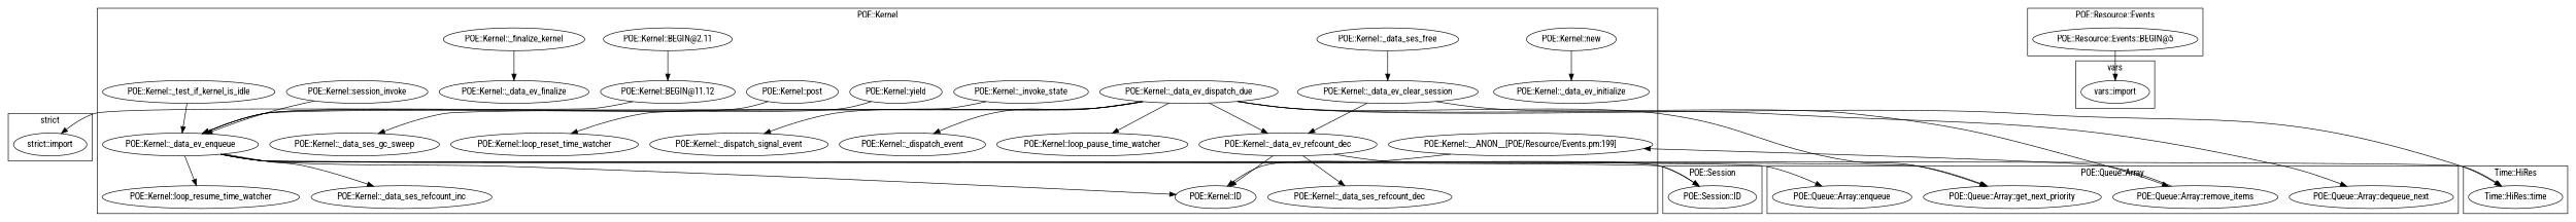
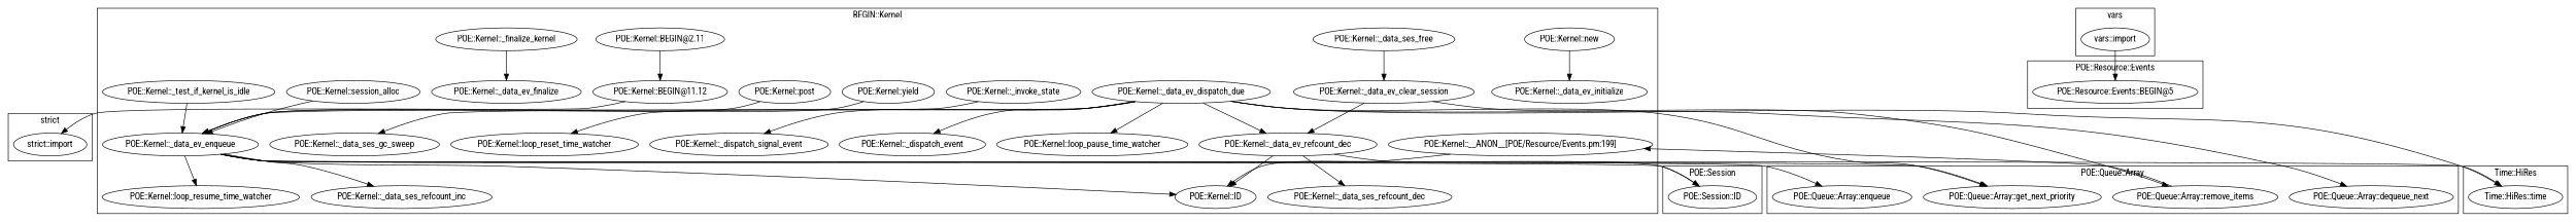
  digraph {
    fontname="Roboto Condensed"
    node [fontname="Roboto Condensed"]
    edge [fontname="Roboto Condensed"]
    "strict::import"
    "Time::HiRes::time"
    "POE::Session::ID"
    "POE::Resource::Events::BEGIN@5"
    "POE::Queue::Array::get_next_priority"
    "POE::Queue::Array::enqueue"
    "POE::Queue::Array::remove_items"
    "POE::Queue::Array::dequeue_next"
    "vars::import"
    "POE::Kernel::_dispatch_signal_event"
    "POE::Kernel::_data_ev_refcount_dec"
    "POE::Kernel::_data_ev_initialize"
    "POE::Kernel::new"
    "POE::Kernel::_data_ev_enqueue"
    "POE::Kernel::_invoke_state"
    "POE::Kernel::_data_ses_free"
    "POE::Kernel::__ANON__[POE/Resource/Events.pm:199]"
    "POE::Kernel::_dispatch_event"
    "POE::Kernel::_data_ev_dispatch_due"
    "POE::Kernel::loop_resume_time_watcher"
    "POE::Kernel::yield"
    "POE::Kernel::BEGIN@11.12"
    "POE::Kernel::loop_pause_time_watcher"
    "POE::Kernel::post"
    "POE::Kernel::BEGIN@2.11"
    "POE::Kernel::_data_ev_clear_session"
    "POE::Kernel::_data_ses_refcount_dec"
    "POE::Kernel::_data_ses_refcount_inc"
    "POE::Kernel::_finalize_kernel"
-   "POE::Kernel::session_alloc" [label="POE::Kernel::session_invoke"]
+   "POE::Kernel::session_alloc"
    "POE::Kernel::_test_if_kernel_is_idle"
    "POE::Kernel::_data_ses_gc_sweep"
    "POE::Kernel::loop_reset_time_watcher"
    "POE::Kernel::_data_ev_finalize"
    "POE::Kernel::ID"
    subgraph cluster_1 {
      label="strict"
      "strict::import"
    }
    subgraph cluster_2 {
      label="Time::HiRes"
      "Time::HiRes::time"
    }
    subgraph cluster_3 {
      label="POE::Session"
      "POE::Session::ID"
    }
    subgraph cluster_4 {
      label="POE::Resource::Events"
      "POE::Resource::Events::BEGIN@5"
    }
    subgraph cluster_5 {
      label="POE::Queue::Array"
      "POE::Queue::Array::get_next_priority"
      "POE::Queue::Array::enqueue"
      "POE::Queue::Array::remove_items"
      "POE::Queue::Array::dequeue_next"
    }
    subgraph cluster_6 {
      label=vars
      "vars::import"
    }
    subgraph cluster_7 {
-     label="POE::Kernel"
+     label="BEGIN::Kernel"
      "POE::Kernel::_dispatch_signal_event"
      "POE::Kernel::_data_ev_refcount_dec"
      "POE::Kernel::_data_ev_initialize"
      "POE::Kernel::new"
      "POE::Kernel::_data_ev_enqueue"
      "POE::Kernel::_invoke_state"
      "POE::Kernel::_data_ses_free"
      "POE::Kernel::__ANON__[POE/Resource/Events.pm:199]"
      "POE::Kernel::_dispatch_event"
      "POE::Kernel::_data_ev_dispatch_due"
      "POE::Kernel::loop_resume_time_watcher"
      "POE::Kernel::yield"
      "POE::Kernel::BEGIN@11.12"
      "POE::Kernel::loop_pause_time_watcher"
      "POE::Kernel::post"
      "POE::Kernel::BEGIN@2.11"
      "POE::Kernel::_data_ev_clear_session"
      "POE::Kernel::_data_ses_refcount_dec"
      "POE::Kernel::_data_ses_refcount_inc"
      "POE::Kernel::_finalize_kernel"
      "POE::Kernel::session_alloc"
      "POE::Kernel::_test_if_kernel_is_idle"
      "POE::Kernel::_data_ses_gc_sweep"
      "POE::Kernel::loop_reset_time_watcher"
      "POE::Kernel::_data_ev_finalize"
      "POE::Kernel::ID"
    }
-   "POE::Resource::Events::BEGIN@5" -> "vars::import"
+   "vars::import" -> "POE::Resource::Events::BEGIN@5"
    "POE::Queue::Array::remove_items" -> "POE::Kernel::__ANON__[POE/Resource/Events.pm:199]"
    "POE::Kernel::_data_ev_refcount_dec" -> "POE::Session::ID"
    "POE::Kernel::_data_ev_refcount_dec" -> "POE::Kernel::_data_ses_refcount_dec"
    "POE::Kernel::_data_ev_refcount_dec" -> "POE::Kernel::ID"
    "POE::Kernel::new" -> "POE::Kernel::_data_ev_initialize"
    "POE::Kernel::_data_ev_enqueue" -> "Time::HiRes::time"
    "POE::Kernel::_data_ev_enqueue" -> "POE::Session::ID"
    "POE::Kernel::_data_ev_enqueue" -> "POE::Queue::Array::get_next_priority"
    "POE::Kernel::_data_ev_enqueue" -> "POE::Queue::Array::enqueue"
    "POE::Kernel::_data_ev_enqueue" -> "POE::Kernel::loop_resume_time_watcher"
    "POE::Kernel::_data_ev_enqueue" -> "POE::Kernel::_data_ses_refcount_inc"
    "POE::Kernel::_data_ev_enqueue" -> "POE::Kernel::ID"
    "POE::Kernel::_invoke_state" -> "POE::Kernel::_data_ev_enqueue"
    "POE::Kernel::_data_ses_free" -> "POE::Kernel::_data_ev_clear_session"
    "POE::Kernel::__ANON__[POE/Resource/Events.pm:199]" -> "POE::Kernel::ID"
    "POE::Kernel::_data_ev_dispatch_due" -> "Time::HiRes::time"
    "POE::Kernel::_data_ev_dispatch_due" -> "POE::Queue::Array::get_next_priority"
    "POE::Kernel::_data_ev_dispatch_due" -> "POE::Queue::Array::dequeue_next"
    "POE::Kernel::_data_ev_dispatch_due" -> "POE::Kernel::_dispatch_signal_event"
    "POE::Kernel::_data_ev_dispatch_due" -> "POE::Kernel::_data_ev_refcount_dec"
    "POE::Kernel::_data_ev_dispatch_due" -> "POE::Kernel::_dispatch_event"
    "POE::Kernel::_data_ev_dispatch_due" -> "POE::Kernel::loop_pause_time_watcher"
    "POE::Kernel::_data_ev_dispatch_due" -> "POE::Kernel::_data_ses_gc_sweep"
    "POE::Kernel::_data_ev_dispatch_due" -> "POE::Kernel::loop_reset_time_watcher"
    "POE::Kernel::yield" -> "POE::Kernel::_data_ev_enqueue"
    "POE::Kernel::BEGIN@11.12" -> "strict::import"
    "POE::Kernel::post" -> "POE::Kernel::_data_ev_enqueue"
    "POE::Kernel::BEGIN@2.11" -> "POE::Kernel::BEGIN@11.12"
    "POE::Kernel::_data_ev_clear_session" -> "POE::Queue::Array::remove_items"
    "POE::Kernel::_data_ev_clear_session" -> "POE::Kernel::_data_ev_refcount_dec"
    "POE::Kernel::_finalize_kernel" -> "POE::Kernel::_data_ev_finalize"
    "POE::Kernel::session_alloc" -> "POE::Kernel::_data_ev_enqueue"
    "POE::Kernel::_test_if_kernel_is_idle" -> "POE::Kernel::_data_ev_enqueue"
  }
